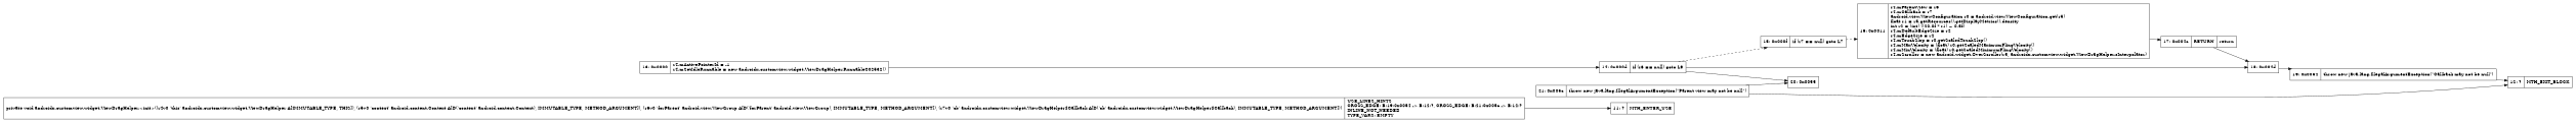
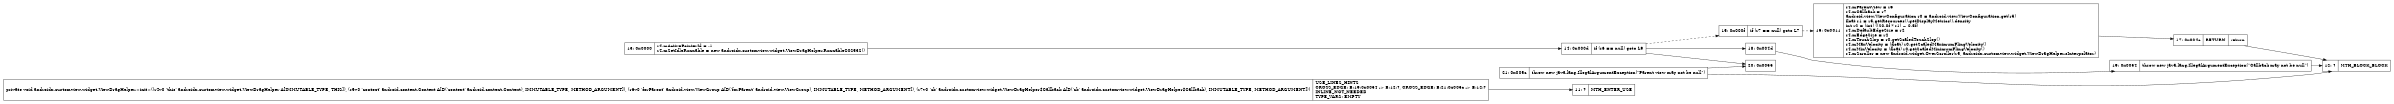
  digraph {
    fontname="DejaVu Serif"
    rankdir=LR
    node [fontname="DejaVu Serif" shape=record]
    edge [fontname="DejaVu Serif"]
    n1 [label="{11\:\ ?|MTH_ENTER_USE\l}"]
    n2 [label="{13\:\ 0x0000|r4.mActivePointerId = \-1\lr4.mSetIdleRunnable = new androidx.customview.widget.ViewDragHelper.RunnableC02532()\l}"]
    n3 [label="{14\:\ 0x000d|if (r6 == null) goto L9\l}"]
    n4 [label="{15\:\ 0x000f|if (r7 == null) goto L7\l}"]
    n5 [label="{20\:\ 0x0055}"]
    n6 [label="{18\:\ 0x004d}"]
    n7 [label="{16\:\ 0x0011|r4.mParentView = r6\lr4.mCallback = r7\landroid.view.ViewConfiguration r0 = android.view.ViewConfiguration.get(r5)\lfloat r1 = r5.getResources().getDisplayMetrics().density\lint r2 = (int) ((20.0f * r1) + 0.5f)\lr4.mDefaultEdgeSize = r2\lr4.mEdgeSize = r2\lr4.mTouchSlop = r0.getScaledTouchSlop()\lr4.mMaxVelocity = (float) r0.getScaledMaximumFlingVelocity()\lr4.mMinVelocity = (float) r0.getScaledMinimumFlingVelocity()\lr4.mScroller = new android.widget.OverScroller(r5, androidx.customview.widget.ViewDragHelper.sInterpolator)\l}"]
    n8 [label="{17\:\ 0x004c|RETURN\l|return\l}"]
    n9 [label="{19\:\ 0x0054|throw new java.lang.IllegalArgumentException(\"Callback may not be null\")\l}"]
-   n10 [label="{12\:\ ?|MTH_EXIT_BLOCK\l}"]
+   n10 [label="{12\:\ ?|MTH_BLOCK_BLOCK\l}"]
    n11 [label="{21\:\ 0x005c|throw new java.lang.IllegalArgumentException(\"Parent view may not be null\")\l}"]
    n12 [label="{private void androidx.customview.widget.ViewDragHelper.\<init\>((r4v0 'this' androidx.customview.widget.ViewDragHelper A[IMMUTABLE_TYPE, THIS]), (r5v0 'context' android.content.Context A[D('context' android.content.Context), IMMUTABLE_TYPE, METHOD_ARGUMENT]), (r6v0 'forParent' android.view.ViewGroup A[D('forParent' android.view.ViewGroup), IMMUTABLE_TYPE, METHOD_ARGUMENT]), (r7v0 'cb' androidx.customview.widget.ViewDragHelper$Callback A[D('cb' androidx.customview.widget.ViewDragHelper$Callback), IMMUTABLE_TYPE, METHOD_ARGUMENT]))  | USE_LINES_HINTS\lCROSS_EDGE: B:19:0x0054 \-\> B:12:?, CROSS_EDGE: B:21:0x005c \-\> B:12:?\lINLINE_NOT_NEEDED\lTYPE_VARS: EMPTY\l}"]
    n2 -> n3
    n3 -> n4 [style=dashed]
    n3 -> n5
    n3 -> n6
    n4 -> n7 [style=dashed]
    n6 -> n9
    n7 -> n8
-   n8 -> n6
+   n8 -> n10
    n9 -> n10
    n11 -> n5
    n11 -> n10
    n12 -> n1
  }
